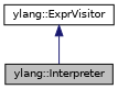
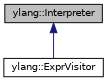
  digraph {
    node [color=black fontname=Helvetica fontsize=10 shape=record style=filled]
    n1 [fillcolor=grey75 fontcolor=black height=0.2 label="ylang::Interpreter" width=0.4]
    n2 [fillcolor=white height=0.2 label="ylang::ExprVisitor" width=0.4]
-   n2 -> n1 [color=midnightblue dir=back fontname=Helvetica fontsize=10 labelfontname=Helvetica labelfontsize=10 style=solid]
+   n1 -> n2 [color=midnightblue dir=back fontname=Helvetica fontsize=10 labelfontname=Helvetica labelfontsize=10 style=solid]
  }
